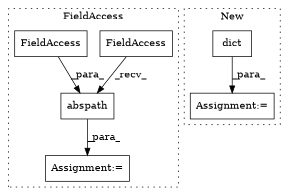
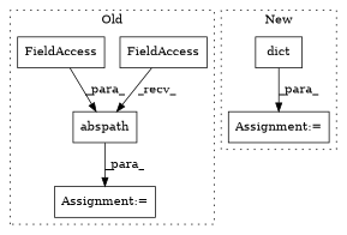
  digraph {
    node [a=32 l=1 shape=box]
    n1 [l="8,1" label=abspath s="1647,1663"]
    n2 [a=22 l=7 label=FieldAccess s=1639]
    n3 [a=7 label="Assignment:=" s=1622]
    n4 [a=22 l=8 label=FieldAccess s=1655]
    n5 [l="5,1" label=dict s="1679,1694"]
    n6 [a=7 label="Assignment:=" s=1678]
    subgraph cluster_1 {
-     label=FieldAccess
+     label=Old
      style=dotted
      n1
      n2
      n3
      n4
    }
    subgraph cluster_2 {
      label=New
      style=dotted
      n5
      n6
    }
    n1 -> n3 [label=_para_]
    n2 -> n1 [label=_recv_]
    n4 -> n1 [label=_para_]
    n5 -> n6 [label=_para_]
  }
